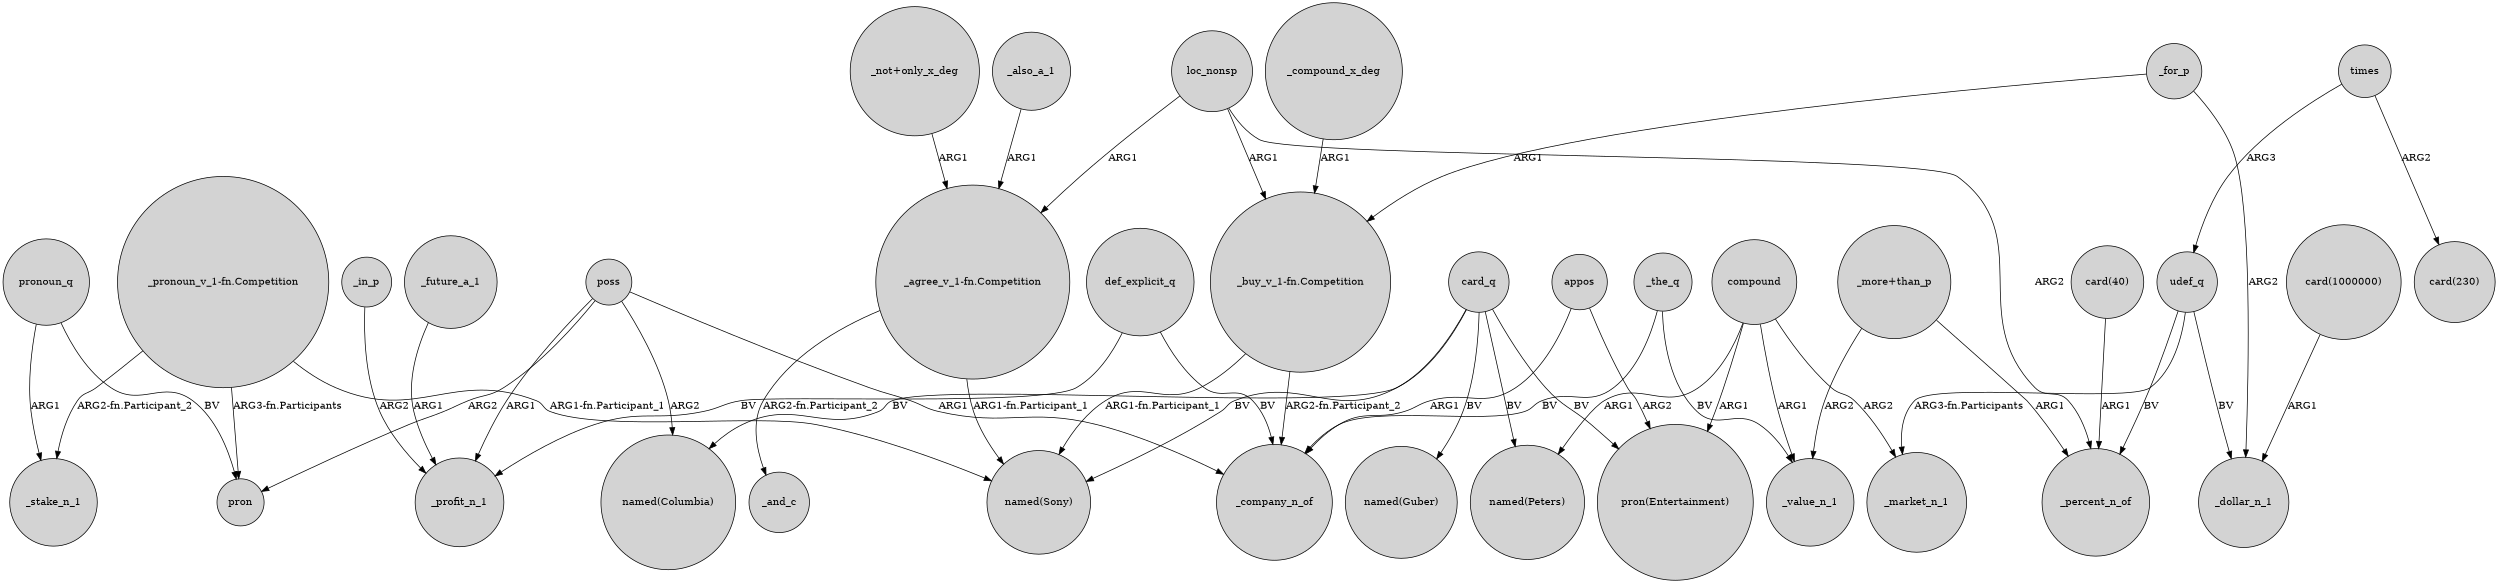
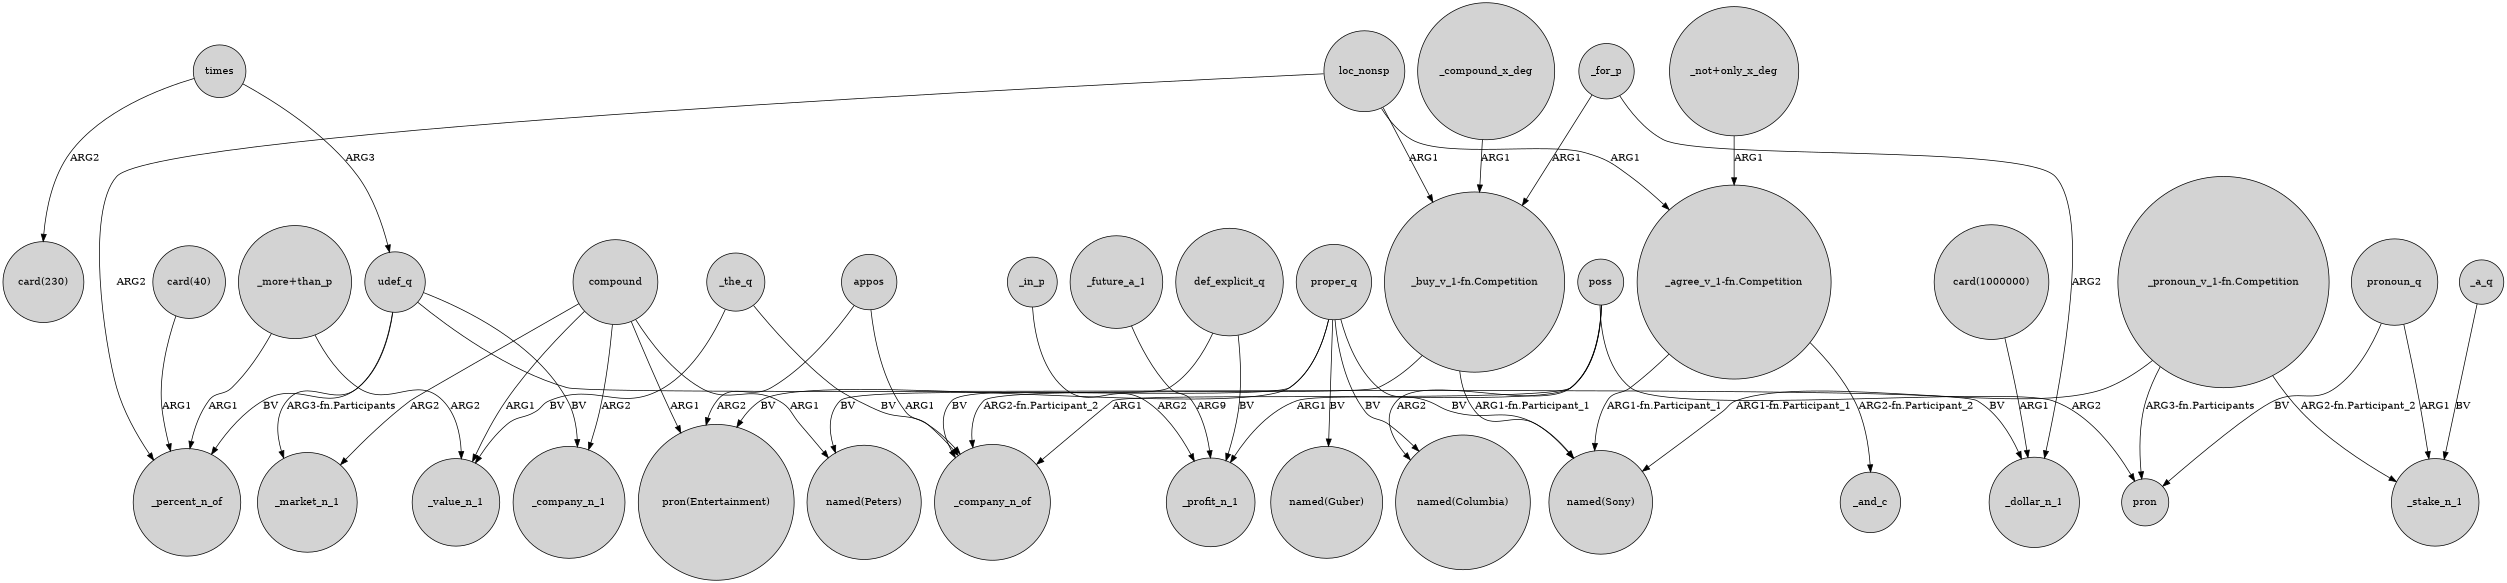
  digraph {
    fontname="DejaVu Serif"
    node [fontname="DejaVu Serif" shape=circle style=filled]
    edge [fontname="DejaVu Serif"]
    "_more+than_p"
    _value_n_1
    _percent_n_of
    "_buy_v_1-fn.Competition"
    _company_n_of
    "named(Sony)"
    def_explicit_q
    _profit_n_1
    udef_q
    _market_n_1
+   _company_n_1
    _dollar_n_1
    loc_nonsp
    "_agree_v_1-fn.Competition"
    _and_c
    compound
    "named(Peters)"
    n18 [label="pron(Entertainment)"]
    n19 [label="_pronoun_v_1-fn.Competition"]
    pron
    _stake_n_1
-   _also_a_1
-   proper_q [label=card_q]
+   proper_q
    "named(Guber)"
    "named(Columbia)"
    times
    n27 [label="card(230)"]
    "card(1000000)"
    "card(40)"
    "_not+only_x_deg"
    appos
    _future_a_1
    poss
    _in_p
    pronoun_q
    _for_p
    _the_q
    n38 [label=_compound_x_deg]
+   _a_q
    "_more+than_p" -> _value_n_1 [label=ARG2]
    "_more+than_p" -> _percent_n_of [label=ARG1]
    "_buy_v_1-fn.Competition" -> _company_n_of [label="ARG2-fn.Participant_2"]
    "_buy_v_1-fn.Competition" -> "named(Sony)" [label="ARG1-fn.Participant_1"]
    def_explicit_q -> _company_n_of [label=BV]
    def_explicit_q -> _profit_n_1 [label=BV]
    udef_q -> _percent_n_of [label=BV]
    udef_q -> _market_n_1 [label="ARG3-fn.Participants"]
+   udef_q -> _company_n_1 [label=BV]
    udef_q -> _dollar_n_1 [label=BV]
    loc_nonsp -> _percent_n_of [label=ARG2]
    loc_nonsp -> "_buy_v_1-fn.Competition" [label=ARG1]
    loc_nonsp -> "_agree_v_1-fn.Competition" [label=ARG1]
    "_agree_v_1-fn.Competition" -> "named(Sony)" [label="ARG1-fn.Participant_1"]
    "_agree_v_1-fn.Competition" -> _and_c [label="ARG2-fn.Participant_2"]
    compound -> _value_n_1 [label=ARG1]
    compound -> _market_n_1 [label=ARG2]
+   compound -> _company_n_1 [label=ARG2]
    compound -> "named(Peters)" [label=ARG1]
    compound -> n18 [label=ARG1]
    n19 -> "named(Sony)" [label="ARG1-fn.Participant_1"]
    n19 -> pron [label="ARG3-fn.Participants"]
    n19 -> _stake_n_1 [label="ARG2-fn.Participant_2"]
-   _also_a_1 -> "_agree_v_1-fn.Competition" [label=ARG1]
    proper_q -> "named(Sony)" [label=BV]
    proper_q -> "named(Peters)" [label=BV]
    proper_q -> n18 [label=BV]
    proper_q -> "named(Guber)" [label=BV]
    proper_q -> "named(Columbia)" [label=BV]
    times -> udef_q [label=ARG3]
    times -> n27 [label=ARG2]
    "card(1000000)" -> _dollar_n_1 [label=ARG1]
    "card(40)" -> _percent_n_of [label=ARG1]
    "_not+only_x_deg" -> "_agree_v_1-fn.Competition" [label=ARG1]
    appos -> _company_n_of [label=ARG1]
    appos -> n18 [label=ARG2]
-   _future_a_1 -> _profit_n_1 [label=ARG1]
+   _future_a_1 -> _profit_n_1 [label=ARG9]
    poss -> _company_n_of [label=ARG1]
    poss -> _profit_n_1 [label=ARG1]
    poss -> pron [label=ARG2]
    poss -> "named(Columbia)" [label=ARG2]
    _in_p -> _profit_n_1 [label=ARG2]
    pronoun_q -> pron [label=BV]
    pronoun_q -> _stake_n_1 [label=ARG1]
    _for_p -> "_buy_v_1-fn.Competition" [label=ARG1]
    _for_p -> _dollar_n_1 [label=ARG2]
    _the_q -> _value_n_1 [label=BV]
    _the_q -> _company_n_of [label=BV]
    n38 -> "_buy_v_1-fn.Competition" [label=ARG1]
+   _a_q -> _stake_n_1 [label=BV]
  }
